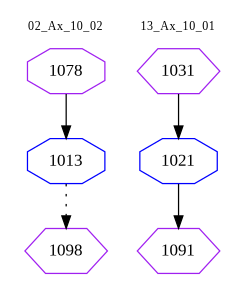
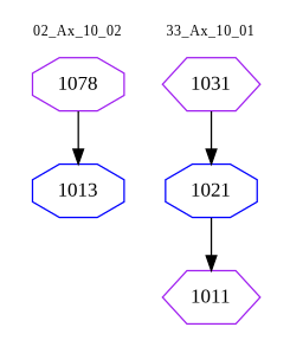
  digraph {
    fontname="Liberation Serif"
    node [color=purple fontname="Liberation Serif" shape=octagon]
    edge [color=black fontname="Liberation Serif" style=solid]
    n1 [label=1078]
    n2 [color=blue label=1013]
-   n3 [label=1098 shape=hexagon]
    n4 [label=1031 shape=hexagon]
    n5 [color=blue label=1021]
-   n6 [label=1091 shape=hexagon]
+   n6 [label=1011 shape=hexagon]
    subgraph cluster_1 {
      color=white
      fontsize=10
      label="02_Ax_10_02"
      n1
      n2
-     n3
    }
    subgraph cluster_2 {
      color=white
      fontsize=10
-     label="13_Ax_10_01"
+     label="33_Ax_10_01"
      n4
      n5
      n6
    }
    n1 -> n2
-   n2 -> n3 [style=dotted]
    n4 -> n5
    n5 -> n6
  }
